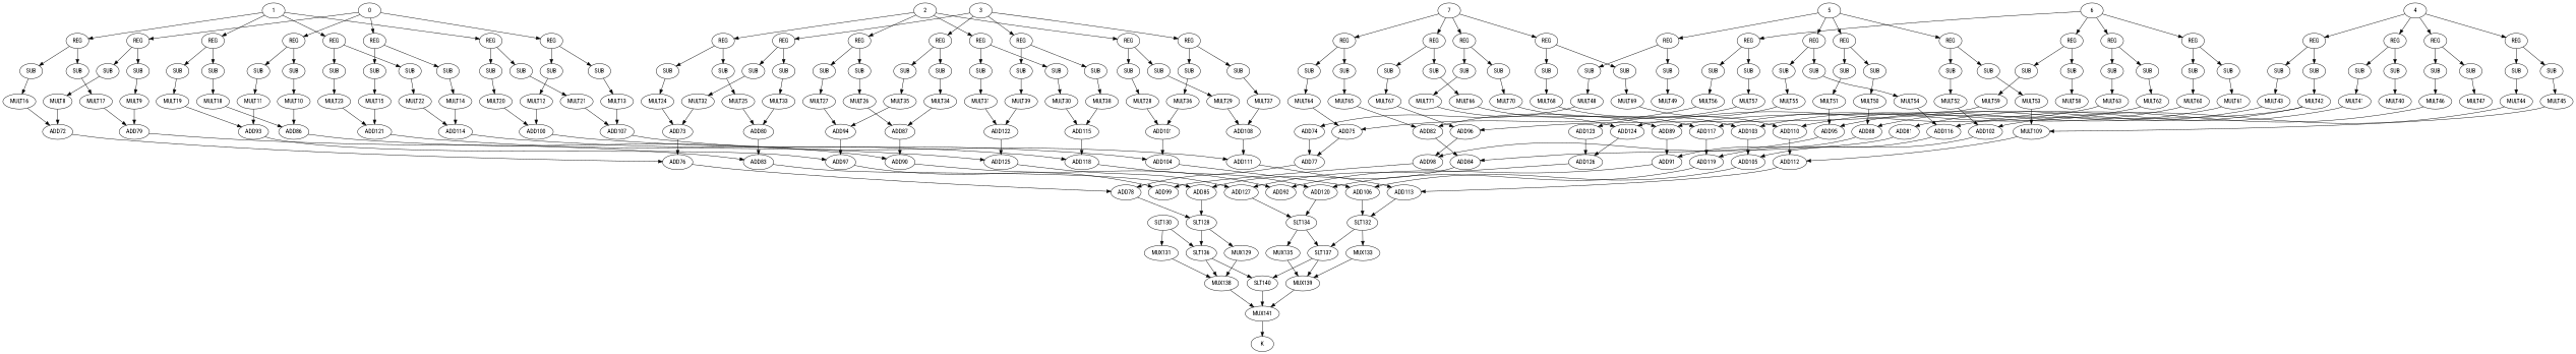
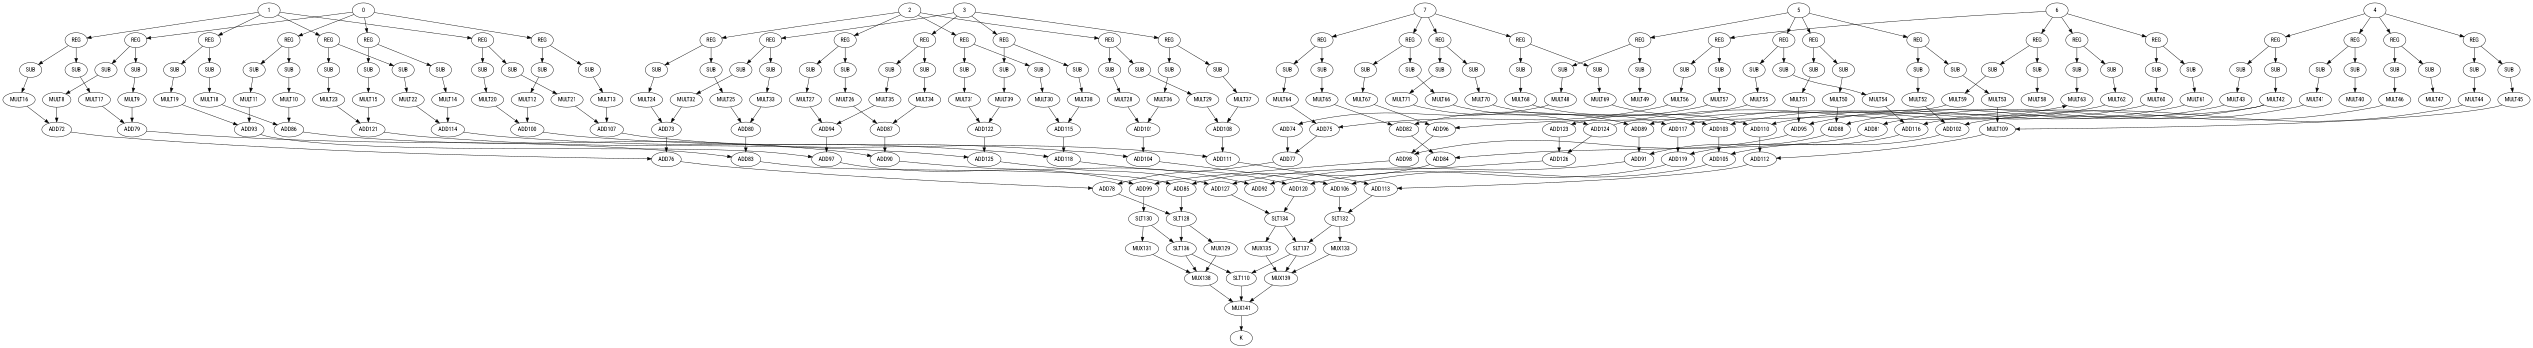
  strict digraph {
    fontname="Roboto Condensed"
    node [fontname="Roboto Condensed"]
    edge [fontname="Roboto Condensed"]
    n1 [label=REG]
    n2 [label=SUB]
    n3 [label=SUB]
    0
    n5 [label=REG]
    n6 [label=REG]
    n7 [label=REG]
    n8 [label=SUB]
    n9 [label=SUB]
    n10 [label=SUB]
    n11 [label=SUB]
    n12 [label=SUB]
    n13 [label=SUB]
    n14 [label=MULT8]
    n15 [label=ADD72]
    n16 [label=ADD76]
    n17 [label=MULT9]
    n18 [label=ADD79]
    n19 [label=ADD83]
    n20 [label=MULT10]
    n21 [label=ADD86]
    n22 [label=ADD90]
    n23 [label=MULT11]
    n24 [label=ADD93]
    n25 [label=ADD97]
    n26 [label=MULT12]
    n27 [label=ADD100]
    n28 [label=ADD104]
    n29 [label=MULT13]
    n30 [label=ADD107]
    n31 [label=ADD111]
    n32 [label=MULT14]
    n33 [label=ADD114]
    n34 [label=ADD118]
    n35 [label=MULT15]
    n36 [label=ADD121]
    n37 [label=ADD125]
    n38 [label=REG]
    n39 [label=SUB]
    n40 [label=SUB]
    1
    n42 [label=REG]
    n43 [label=REG]
    n44 [label=REG]
    n45 [label=SUB]
    n46 [label=SUB]
    n47 [label=SUB]
    n48 [label=SUB]
    n49 [label=SUB]
    n50 [label=SUB]
    n51 [label=MULT16]
    n52 [label=MULT17]
    n53 [label=MULT18]
    n54 [label=MULT19]
    n55 [label=MULT20]
    n56 [label=MULT21]
    n57 [label=MULT22]
    n58 [label=MULT23]
    n59 [label=REG]
    n60 [label=SUB]
    n61 [label=SUB]
    2
    n63 [label=REG]
    n64 [label=REG]
    n65 [label=REG]
    n66 [label=SUB]
    n67 [label=SUB]
    n68 [label=SUB]
    n69 [label=SUB]
    n70 [label=SUB]
    n71 [label=SUB]
    n72 [label=MULT24]
    n73 [label=ADD73]
    n74 [label=MULT25]
    n75 [label=ADD80]
    n76 [label=MULT26]
    n77 [label=ADD87]
    n78 [label=MULT27]
    n79 [label=ADD94]
    n80 [label=MULT28]
    n81 [label=ADD101]
    n82 [label=MULT29]
    n83 [label=ADD108]
    n84 [label=MULT30]
    n85 [label=ADD115]
    n86 [label=MULT31]
    n87 [label=ADD122]
    n88 [label=REG]
    n89 [label=SUB]
    n90 [label=SUB]
    3
    n92 [label=REG]
    n93 [label=REG]
    n94 [label=REG]
    n95 [label=SUB]
    n96 [label=SUB]
    n97 [label=SUB]
    n98 [label=SUB]
    n99 [label=SUB]
    n100 [label=SUB]
    n101 [label=MULT32]
    n102 [label=MULT33]
    n103 [label=MULT34]
    n104 [label=MULT35]
    n105 [label=MULT36]
    n106 [label=MULT37]
    n107 [label=MULT38]
    n108 [label=MULT39]
    n109 [label=REG]
    n110 [label=SUB]
    n111 [label=SUB]
    4
    n113 [label=REG]
    n114 [label=REG]
    n115 [label=REG]
    n116 [label=SUB]
    n117 [label=SUB]
    n118 [label=SUB]
    n119 [label=SUB]
    n120 [label=SUB]
    n121 [label=SUB]
    n122 [label=MULT40]
    n123 [label=ADD74]
    n124 [label=ADD77]
    n125 [label=MULT41]
    n126 [label=ADD81]
    n127 [label=ADD84]
    n128 [label=MULT42]
    n129 [label=ADD88]
    n130 [label=ADD89]
    n131 [label=ADD91]
    n132 [label=MULT43]
    n133 [label=ADD95]
    n134 [label=ADD98]
    n135 [label=MULT44]
    n136 [label=ADD102]
    n137 [label=ADD105]
    n138 [label=MULT45]
    n139 [label=MULT109]
    n140 [label=ADD112]
    n141 [label=MULT46]
    n142 [label=ADD116]
    n143 [label=ADD119]
    n144 [label=MULT47]
    n145 [label=ADD123]
    n146 [label=ADD126]
    n147 [label=REG]
    n148 [label=SUB]
    n149 [label=SUB]
    5
    n151 [label=REG]
    n152 [label=REG]
    n153 [label=REG]
    n154 [label=SUB]
    n155 [label=SUB]
    n156 [label=SUB]
    n157 [label=SUB]
    n158 [label=SUB]
    n159 [label=SUB]
    n160 [label=MULT48]
    n161 [label=MULT49]
    n162 [label=MULT50]
    n163 [label=MULT51]
    n164 [label=MULT52]
    n165 [label=MULT53]
    n166 [label=MULT54]
    n167 [label=MULT55]
    n168 [label=REG]
    n169 [label=SUB]
    n170 [label=SUB]
    6
    n172 [label=REG]
    n173 [label=REG]
    n174 [label=REG]
    n175 [label=SUB]
    n176 [label=SUB]
    n177 [label=SUB]
    n178 [label=SUB]
    n179 [label=SUB]
    n180 [label=SUB]
    n181 [label=MULT56]
    n182 [label=ADD75]
    n183 [label=MULT57]
    n184 [label=ADD82]
    n185 [label=MULT58]
    n186 [label=MULT59]
    n187 [label=ADD96]
    n188 [label=MULT60]
    n189 [label=ADD103]
    n190 [label=MULT61]
    n191 [label=ADD110]
    n192 [label=MULT62]
    n193 [label=ADD117]
    n194 [label=MULT63]
    n195 [label=ADD124]
    n196 [label=REG]
    n197 [label=SUB]
    n198 [label=SUB]
    7
    n200 [label=REG]
    n201 [label=REG]
    n202 [label=REG]
    n203 [label=SUB]
    n204 [label=SUB]
    n205 [label=SUB]
    n206 [label=SUB]
    n207 [label=SUB]
    n208 [label=SUB]
    n209 [label=MULT64]
    n210 [label=MULT65]
    n211 [label=MULT66]
    n212 [label=MULT67]
    n213 [label=MULT68]
    n214 [label=MULT69]
    n215 [label=MULT70]
    n216 [label=MULT71]
    n217 [label=ADD78]
    n218 [label=SLT128]
    n219 [label=MUX129]
    n220 [label=SLT136]
    n221 [label=ADD85]
    n222 [label=ADD92]
    n223 [label=SLT130]
    n224 [label=MUX131]
    n225 [label=ADD99]
    n226 [label=ADD106]
    n227 [label=SLT132]
    n228 [label=MUX133]
    n229 [label=SLT137]
    n230 [label=ADD113]
    n231 [label=ADD120]
    n232 [label=SLT134]
    n233 [label=MUX135]
    n234 [label=ADD127]
    n235 [label=MUX138]
-   n236 [label=SLT140]
+   n236 [label=SLT110]
    n237 [label=MUX141]
    n238 [label=MUX139]
    n239 [label=K]
    n1 -> n2
    n1 -> n3
    n2 -> n14
    n3 -> n17
    0 -> n1
    0 -> n5
    0 -> n6
    0 -> n7
    n5 -> n8
    n5 -> n9
    n6 -> n10
    n6 -> n11
    n7 -> n12
    n7 -> n13
    n8 -> n20
    n9 -> n23
    n10 -> n26
    n11 -> n29
    n12 -> n32
    n13 -> n35
    n14 -> n15
    n15 -> n16
    n16 -> n217
    n17 -> n18
    n18 -> n19
    n19 -> n221
    n20 -> n21
    n21 -> n22
    n22 -> n222
    n23 -> n24
    n24 -> n25
    n25 -> n225
    n26 -> n27
    n27 -> n28
    n28 -> n226
    n29 -> n30
    n30 -> n31
    n31 -> n230
    n32 -> n33
    n33 -> n34
    n34 -> n231
    n35 -> n36
    n36 -> n37
    n37 -> n234
    n38 -> n39
    n38 -> n40
    n39 -> n51
    n40 -> n52
    1 -> n38
    1 -> n42
    1 -> n43
    1 -> n44
    n42 -> n45
    n42 -> n46
    n43 -> n47
    n43 -> n48
    n44 -> n49
    n44 -> n50
    n45 -> n53
    n46 -> n54
    n47 -> n55
    n48 -> n56
    n49 -> n57
    n50 -> n58
    n51 -> n15
    n52 -> n18
    n53 -> n21
    n54 -> n24
    n55 -> n27
    n56 -> n30
    n57 -> n33
    n58 -> n36
    n59 -> n60
    n59 -> n61
    n60 -> n72
    n61 -> n74
    2 -> n59
    2 -> n63
    2 -> n64
    2 -> n65
    n63 -> n66
    n63 -> n67
    n64 -> n68
    n64 -> n69
    n65 -> n70
    n65 -> n71
    n66 -> n76
    n67 -> n78
    n68 -> n80
    n69 -> n82
    n70 -> n84
    n71 -> n86
    n72 -> n73
    n73 -> n16
    n74 -> n75
    n75 -> n19
    n76 -> n77
    n77 -> n22
    n78 -> n79
    n79 -> n25
    n80 -> n81
    n81 -> n28
    n82 -> n83
    n83 -> n31
    n84 -> n85
    n85 -> n34
    n86 -> n87
    n87 -> n37
    n88 -> n89
    n88 -> n90
    n89 -> n101
    n90 -> n102
    3 -> n88
    3 -> n92
    3 -> n93
    3 -> n94
    n92 -> n95
    n92 -> n96
    n93 -> n97
    n93 -> n98
    n94 -> n99
    n94 -> n100
    n95 -> n103
    n96 -> n104
    n97 -> n105
    n98 -> n106
    n99 -> n107
    n100 -> n108
    n101 -> n73
    n102 -> n75
    n103 -> n77
    n104 -> n79
    n105 -> n81
    n106 -> n83
    n107 -> n85
    n108 -> n87
    n109 -> n110
    n109 -> n111
    n110 -> n122
    n111 -> n125
    4 -> n109
    4 -> n113
    4 -> n114
    4 -> n115
    n113 -> n116
    n113 -> n117
    n114 -> n118
    n114 -> n119
    n115 -> n120
    n115 -> n121
    n116 -> n128
    n117 -> n132
    n118 -> n135
    n119 -> n138
    n120 -> n141
    n121 -> n144
    n123 -> n124
    n124 -> n217
    n125 -> n126
    n126 -> n127
    n127 -> n221
    n128 -> n129
    n128 -> n130
    n129 -> n131
    n130 -> n131
    n131 -> n222
    n132 -> n133
    n133 -> n134
    n134 -> n225
    n135 -> n136
    n136 -> n137
    n137 -> n226
    n138 -> n139
    n139 -> n140
    n140 -> n230
    n141 -> n142
    n142 -> n143
    n143 -> n231
    n145 -> n146
    n146 -> n234
    n147 -> n148
    n147 -> n149
    n148 -> n160
    n149 -> n161
    5 -> n147
    5 -> n151
    5 -> n152
    5 -> n153
    n151 -> n154
    n151 -> n155
    n152 -> n156
    n152 -> n157
    n153 -> n158
    n153 -> n159
    n154 -> n162
    n155 -> n163
    n156 -> n164
    n157 -> n165
    n158 -> n166
    n159 -> n167
    n160 -> n123
    n162 -> n129
    n163 -> n133
    n164 -> n136
    n165 -> n139
    n166 -> n142
    n167 -> n145
    n168 -> n169
    n168 -> n170
    n169 -> n181
    n170 -> n183
    6 -> n168
    6 -> n172
    6 -> n173
    6 -> n174
    n172 -> n175
    n172 -> n176
    n173 -> n177
    n173 -> n178
    n174 -> n179
    n174 -> n180
    n175 -> n185
    n176 -> n186
    n177 -> n188
    n178 -> n190
    n179 -> n192
    n180 -> n194
    n181 -> n182
    n182 -> n124
    n183 -> n184
    n184 -> n127
    n186 -> n187
    n187 -> n134
    n188 -> n189
    n189 -> n137
    n190 -> n191
    n191 -> n140
    n192 -> n193
    n193 -> n143
-   n194 -> n195
+   n195 -> n194
    n195 -> n146
    n196 -> n197
    n196 -> n198
    n197 -> n209
    n198 -> n210
    7 -> n196
    7 -> n200
    7 -> n201
    7 -> n202
    n200 -> n203
    n200 -> n204
    n201 -> n205
    n201 -> n206
    n202 -> n207
    n202 -> n208
    n203 -> n211
    n204 -> n212
    n205 -> n213
    n206 -> n214
    n207 -> n215
    n208 -> n216
    n209 -> n182
    n210 -> n184
    n211 -> n130
    n212 -> n187
    n213 -> n189
    n214 -> n191
    n215 -> n193
    n216 -> n195
    n217 -> n218
    n218 -> n219
    n218 -> n220
    n219 -> n235
    n220 -> n235
    n220 -> n236
    n221 -> n218
    n223 -> n220
    n223 -> n224
    n224 -> n235
+   n225 -> n223
    n226 -> n227
    n227 -> n228
    n227 -> n229
    n228 -> n238
    n229 -> n236
    n229 -> n238
    n230 -> n227
    n231 -> n232
    n232 -> n229
    n232 -> n233
    n233 -> n238
    n234 -> n232
    n235 -> n237
    n236 -> n237
    n237 -> n239
    n238 -> n237
  }
